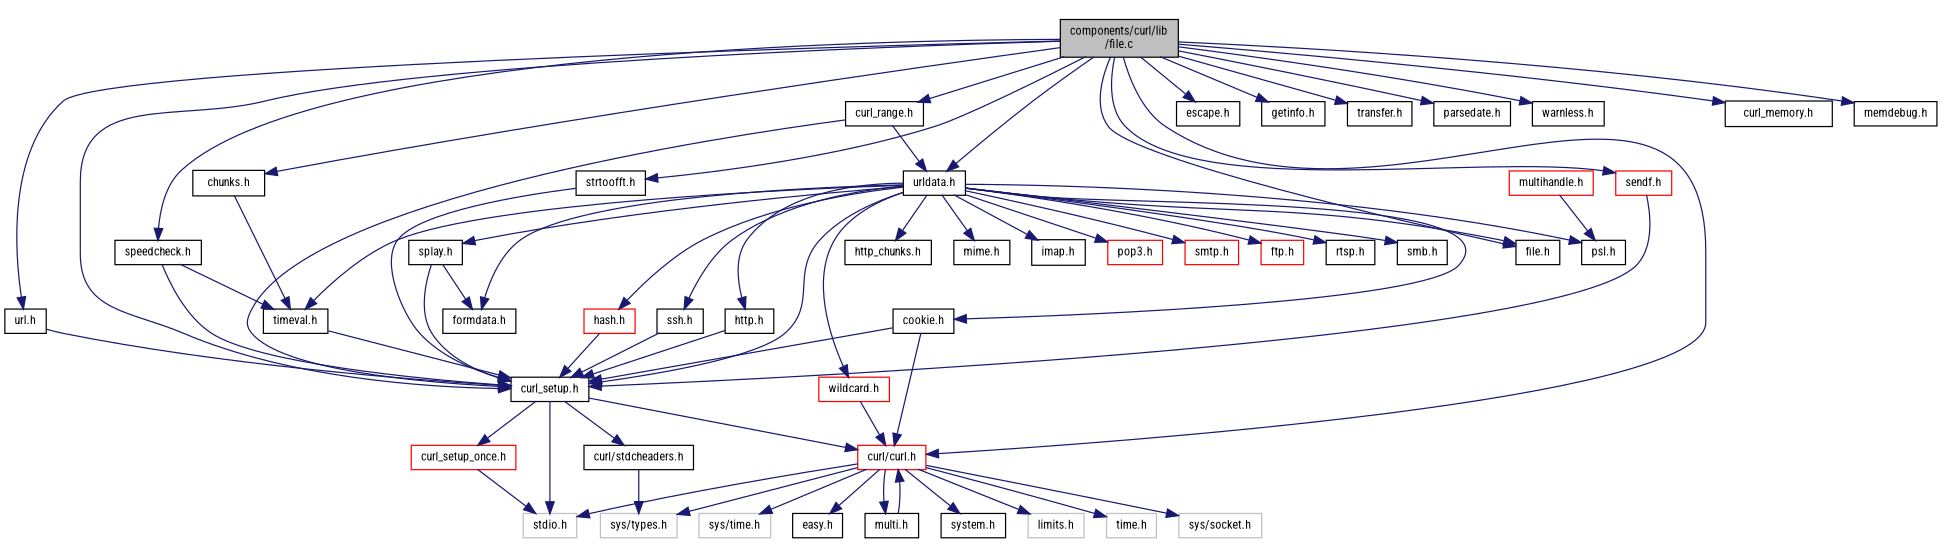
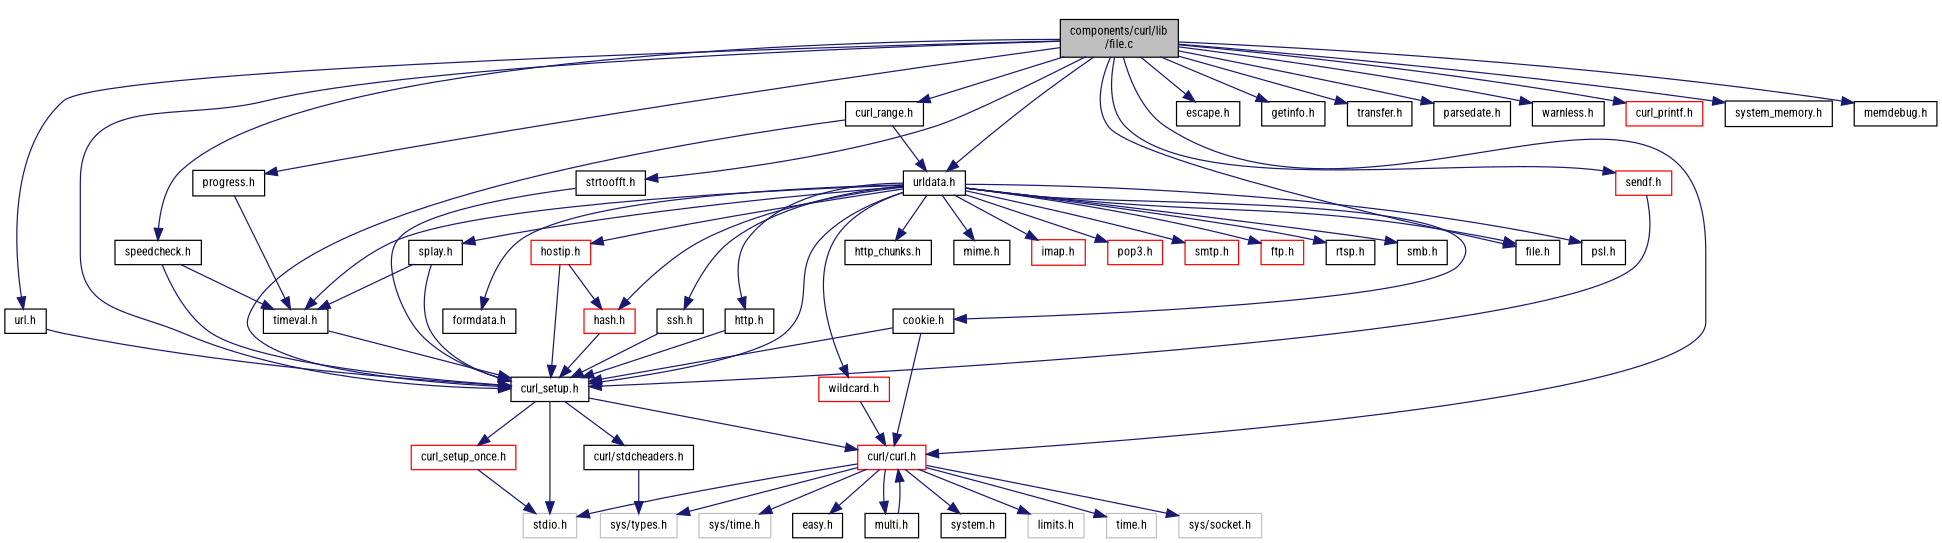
  digraph {
    fontname="Roboto Condensed"
    node [color=black fillcolor=white fontname="Roboto Condensed" fontsize=10 shape=record style=filled]
    edge [color=midnightblue fontname="Roboto Condensed" fontsize=10 labelfontname=Helvetica labelfontsize=10 style=solid]
    n1 [fillcolor=grey75 fontcolor=black height=0.2 label="components/curl/lib\l/file.c" width=0.4]
    n2 [height=0.2 label="curl_setup.h" width=0.4]
    n3 [color=red height=0.2 label="curl/curl.h" width=0.4]
    n4 [height=0.2 label="strtoofft.h" width=0.4]
    n5 [height=0.2 label="urldata.h" width=0.4]
    n6 [height=0.2 label="file.h" width=0.4]
-   n7 [height=0.2 label="chunks.h" width=0.4]
+   n7 [height=0.2 label="progress.h" width=0.4]
    n8 [color=red height=0.2 label="sendf.h" width=0.4]
    n9 [height=0.2 label="escape.h" width=0.4]
    n10 [height=0.2 label="speedcheck.h" width=0.4]
    n11 [height=0.2 label="getinfo.h" width=0.4]
    n12 [height=0.2 label="transfer.h" width=0.4]
    n13 [height=0.2 label="url.h" width=0.4]
    n14 [height=0.2 label="parsedate.h" width=0.4]
    n15 [height=0.2 label="warnless.h" width=0.4]
    n16 [height=0.2 label="curl_range.h" width=0.4]
-   n18 [height=0.2 label="curl_memory.h" width=0.4]
+   n17 [color=red height=0.2 label="curl_printf.h" width=0.4]
+   n18 [height=0.2 label="system_memory.h" width=0.4]
    n19 [height=0.2 label="memdebug.h" width=0.4]
    n20 [color=grey75 height=0.2 label="stdio.h" width=0.4]
    n21 [height=0.2 label="curl/stdcheaders.h" width=0.4]
    n22 [color=red height=0.2 label="curl_setup_once.h" width=0.4]
    n23 [height=0.2 label="system.h" width=0.4]
    n24 [color=grey75 height=0.2 label="limits.h" width=0.4]
    n25 [color=grey75 height=0.2 label="sys/types.h" width=0.4]
    n26 [color=grey75 height=0.2 label="time.h" width=0.4]
    n27 [color=grey75 height=0.2 label="sys/socket.h" width=0.4]
    n28 [color=grey75 height=0.2 label="sys/time.h" width=0.4]
    n29 [height=0.2 label="easy.h" width=0.4]
    n30 [height=0.2 label="multi.h" width=0.4]
    n31 [height=0.2 label="cookie.h" width=0.4]
    n32 [height=0.2 label="psl.h" width=0.4]
    n33 [height=0.2 label="formdata.h" width=0.4]
    n34 [height=0.2 label="timeval.h" width=0.4]
    n35 [height=0.2 label="http_chunks.h" width=0.4]
+   n36 [color=red height=0.2 label="hostip.h" width=0.4]
    n37 [color=red height=0.2 label="hash.h" width=0.4]
    n38 [height=0.2 label="splay.h" width=0.4]
    n39 [height=0.2 label="mime.h" width=0.4]
-   n40 [height=0.2 label="imap.h" width=0.4]
+   n40 [color=red height=0.2 label="imap.h" width=0.4]
    n41 [color=red height=0.2 label="pop3.h" width=0.4]
    n42 [color=red height=0.2 label="smtp.h" width=0.4]
    n43 [color=red height=0.2 label="ftp.h" width=0.4]
    n44 [height=0.2 label="ssh.h" width=0.4]
    n45 [height=0.2 label="http.h" width=0.4]
    n46 [height=0.2 label="rtsp.h" width=0.4]
    n47 [height=0.2 label="smb.h" width=0.4]
    n48 [color=red height=0.2 label="wildcard.h" width=0.4]
-   n49 [color=red height=0.2 label="multihandle.h" width=0.4]
    n1 -> n2
    n1 -> n3
    n1 -> n4
    n1 -> n5
    n1 -> n6
    n1 -> n7
    n1 -> n8
    n1 -> n9
    n1 -> n10
    n1 -> n11
    n1 -> n12
    n1 -> n13
    n1 -> n14
    n1 -> n15
    n1 -> n16
+   n1 -> n17
    n1 -> n18
    n1 -> n19
    n2 -> n3
    n2 -> n20
    n2 -> n21
    n2 -> n22
    n3 -> n20
    n3 -> n23
    n3 -> n24
    n3 -> n25
    n3 -> n26
    n3 -> n27
    n3 -> n28
    n3 -> n29
    n3 -> n30
    n4 -> n2
    n5 -> n2
    n5 -> n6
    n5 -> n31
    n5 -> n32
    n5 -> n33
    n5 -> n34
    n5 -> n35
+   n5 -> n36
    n5 -> n37
    n5 -> n38
    n5 -> n39
    n5 -> n40
    n5 -> n41
    n5 -> n42
    n5 -> n43
    n5 -> n44
    n5 -> n45
    n5 -> n46
    n5 -> n47
    n5 -> n48
    n7 -> n34
    n8 -> n2
    n10 -> n2
    n10 -> n34
    n13 -> n2
    n16 -> n2
    n16 -> n5
    n21 -> n25
    n22 -> n20
    n30 -> n3
    n31 -> n2
    n31 -> n3
    n34 -> n2
+   n36 -> n2
+   n36 -> n37
    n37 -> n2
    n38 -> n2
-   n38 -> n33
+   n38 -> n34
    n44 -> n2
    n45 -> n2
    n48 -> n3
-   n49 -> n32
  }
